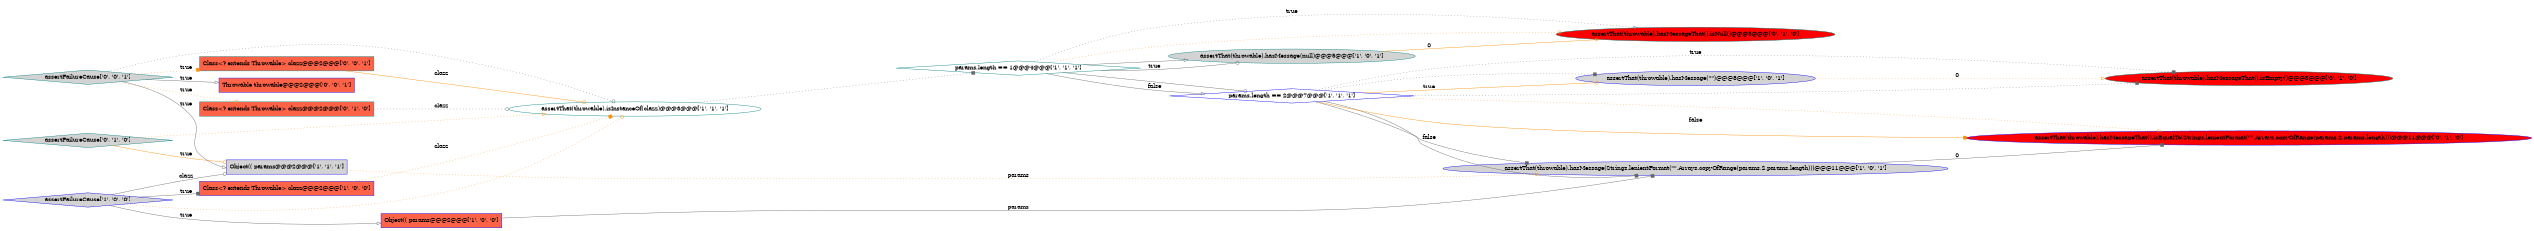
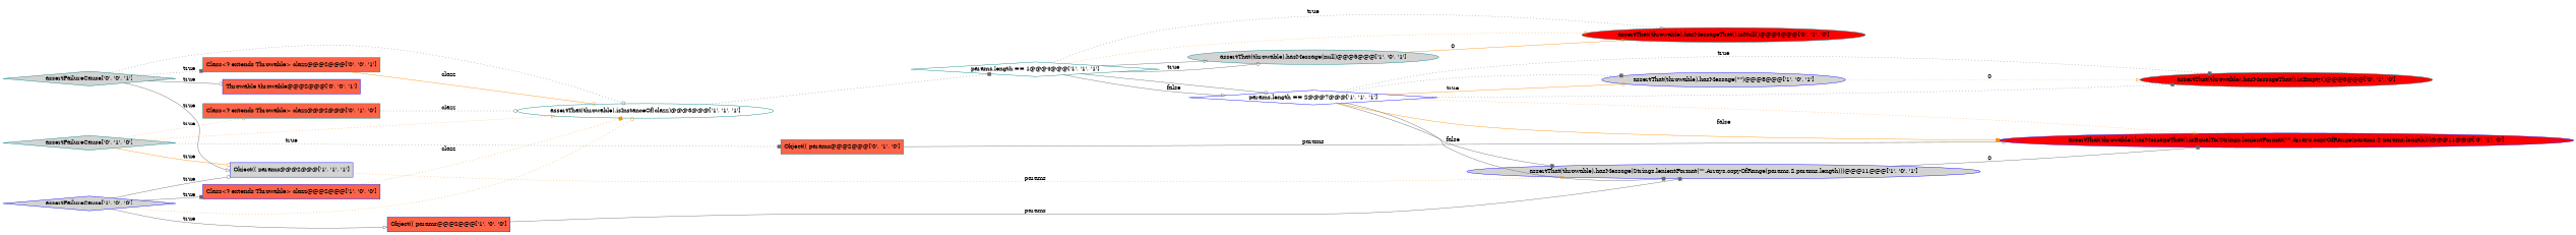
  digraph {
    rankdir=LR
    node [color=teal fillcolor=lightgray shape=box style=filled]
    edge [arrowhead=box color=gray40 style=solid]
    n1 [color=blue fillcolor=tomato label="Object(( params@@@2@@@['1', '0', '0']"]
    n2 [color=blue label="assertThat(throwable).hasMessage(Strings.lenientFormat(\"\",Arrays.copyOfRange(params,2,params.length)))@@@11@@@['1', '0', '1']" shape=ellipse]
    n3 [color=blue fillcolor=red label="assertThat(throwable).hasMessageThat().isEqualTo(Strings.lenientFormat(\"\",Arrays.copyOfRange(params,2,params.length)))@@@11@@@['0', '1', '0']" shape=ellipse]
    n4 [color=blue label="assertThat(throwable).hasMessage(\"\")@@@8@@@['1', '0', '1']" shape=ellipse]
    n5 [fillcolor=red label="assertThat(throwable).hasMessageThat().isEmpty()@@@8@@@['0', '1', '0']" shape=ellipse]
    n6 [color=blue label="Object(( params@@@2@@@['1', '1', '1']"]
    n7 [label="assertFailureCause['0', '1', '0']" shape=diamond]
    n8 [fillcolor=tomato label="Class<? extends Throwable> clazz@@@2@@@['0', '1', '0']"]
+   n9 [fillcolor=tomato label="Object(( params@@@2@@@['0', '1', '0']"]
    n10 [fillcolor=white label="assertThat(throwable).isInstanceOf(clazz)@@@3@@@['1', '1', '1']" shape=ellipse]
    n11 [fillcolor=white label="params.length == 1@@@4@@@['1', '1', '1']" shape=diamond]
    n12 [label="assertFailureCause['0', '0', '1']" shape=diamond]
    n13 [fillcolor=tomato label="Class<? extends Throwable> clazz@@@2@@@['0', '0', '1']"]
    n14 [color=blue fillcolor=tomato label="Throwable throwable@@@2@@@['0', '0', '1']"]
    n15 [color=blue fillcolor=white label="params.length == 2@@@7@@@['1', '1', '1']" shape=diamond]
    n16 [fillcolor=red label="assertThat(throwable).hasMessageThat().isNull()@@@5@@@['0', '1', '0']" shape=ellipse]
    n17 [label="assertThat(throwable).hasMessage(null)@@@5@@@['1', '0', '1']" shape=ellipse]
    n18 [color=blue label="assertFailureCause['1', '0', '0']" shape=diamond]
    n19 [color=blue fillcolor=tomato label="Class<? extends Throwable> clazz@@@2@@@['1', '0', '0']"]
    n1 -> n2 [label=params]
    n2 -> n3 [label=0]
    n4 -> n5 [arrowhead=onormal color=darkorange label=0 style=dotted]
    n6 -> n2 [arrowhead=onormal color=darkorange label=params style=dotted]
    n7 -> n6 [arrowhead=odot color=darkorange label=true]
-   n12 -> n8 [arrowhead=odot color=darkorange label=true style=dotted]
+   n7 -> n8 [arrowhead=odot color=darkorange label=true style=dotted]
+   n7 -> n9 [label=true style=dotted]
    n7 -> n10 [arrowhead=onormal color=darkorange style=dotted]
    n8 -> n10 [arrowhead=odot label=clazz style=dotted]
+   n9 -> n3 [arrowhead=odot label=params]
    n10 -> n11 [style=dotted]
    n11 -> n15 [arrowhead=odot]
    n11 -> n15 [arrowhead=onormal label=false]
    n11 -> n16 [arrowhead=onormal label=true style=dotted]
    n11 -> n16 [arrowhead=odot color=darkorange style=dotted]
    n11 -> n17 [arrowhead=onormal]
    n11 -> n17 [arrowhead=odot label=true]
    n12 -> n6 [arrowhead=onormal label=true]
    n12 -> n10 [arrowhead=odot style=dotted]
-   n12 -> n13 [color=darkorange label=true style=dotted]
-   n12 -> n14 [arrowhead=onormal label=true]
+   n12 -> n13 [label=true style=dotted]
+   n12 -> n14 [arrowhead=odot label=true]
    n13 -> n10 [arrowhead=odot color=darkorange label=clazz]
    n15 -> n2 [label=false]
    n15 -> n2
    n15 -> n3 [color=darkorange label=false]
    n15 -> n3 [arrowhead=onormal color=darkorange style=dotted]
    n15 -> n4 [style=dotted]
    n15 -> n4 [arrowhead=odot color=darkorange label=true]
    n15 -> n5 [style=dotted]
    n15 -> n5 [label=true style=dotted]
    n17 -> n16 [arrowhead=onormal color=darkorange label=0]
    n18 -> n1 [arrowhead=onormal label=true]
-   n18 -> n6 [arrowhead=odot label=clazz]
+   n18 -> n6 [arrowhead=odot label=true]
    n18 -> n10 [arrowhead=odot color=darkorange style=dotted]
    n18 -> n19 [label=true]
    n19 -> n10 [color=darkorange label=clazz style=dotted]
  }
